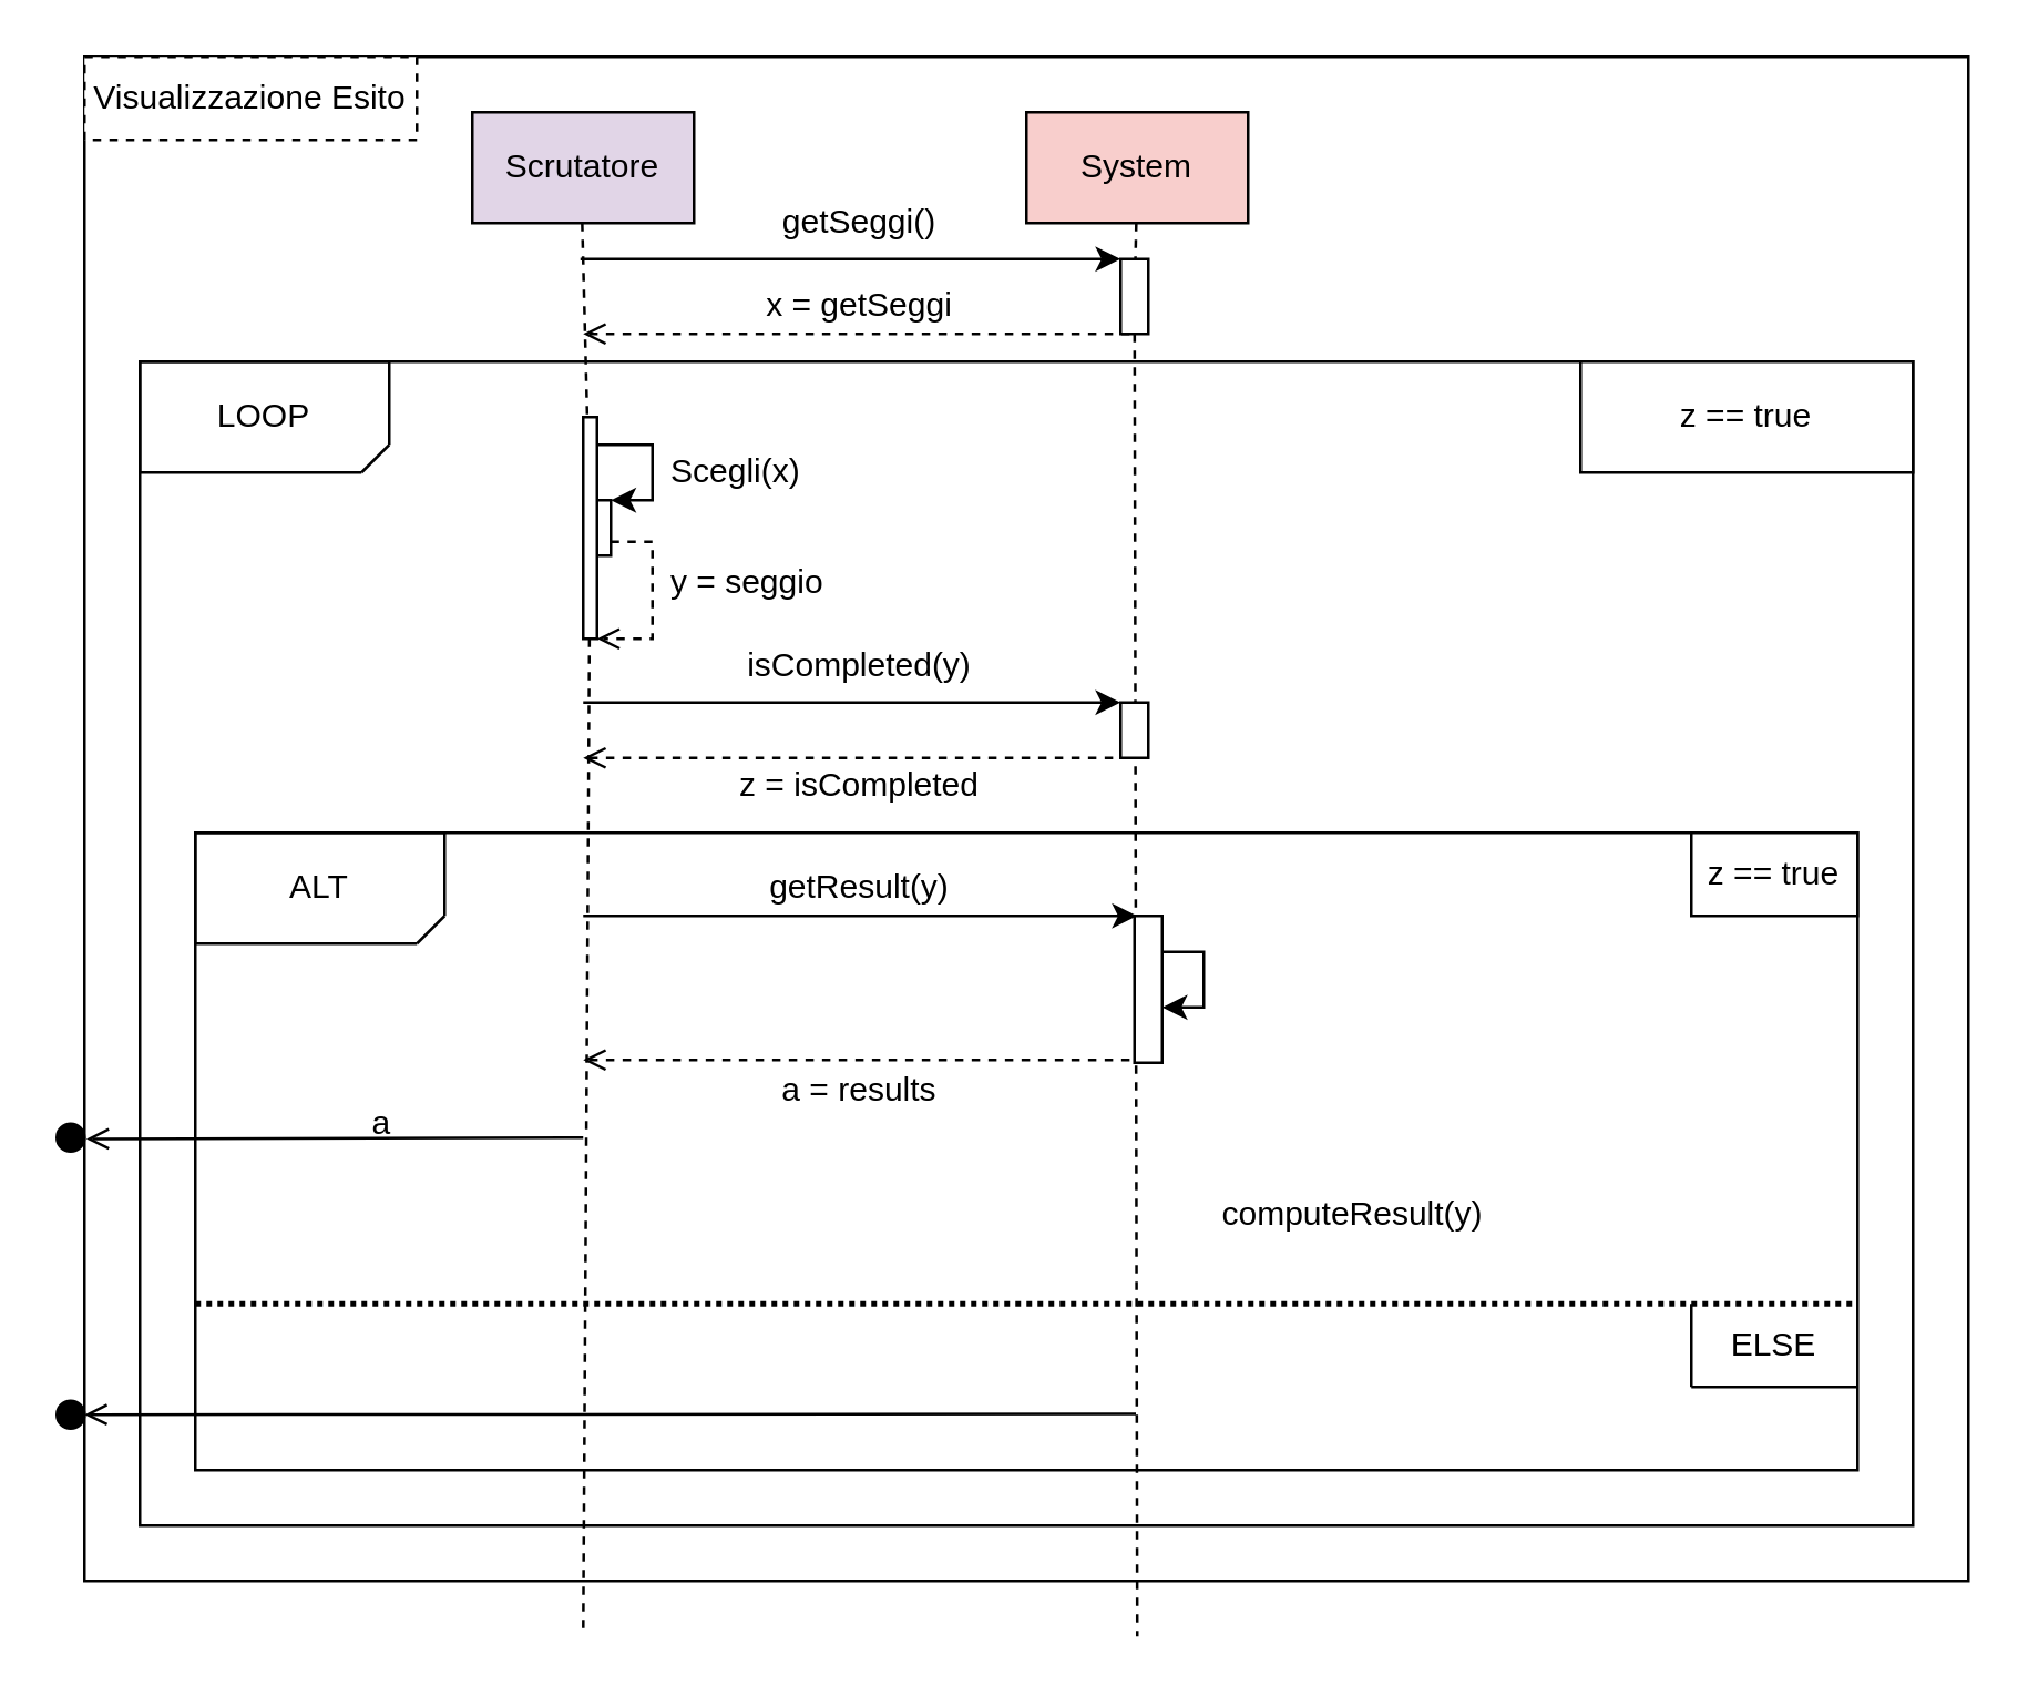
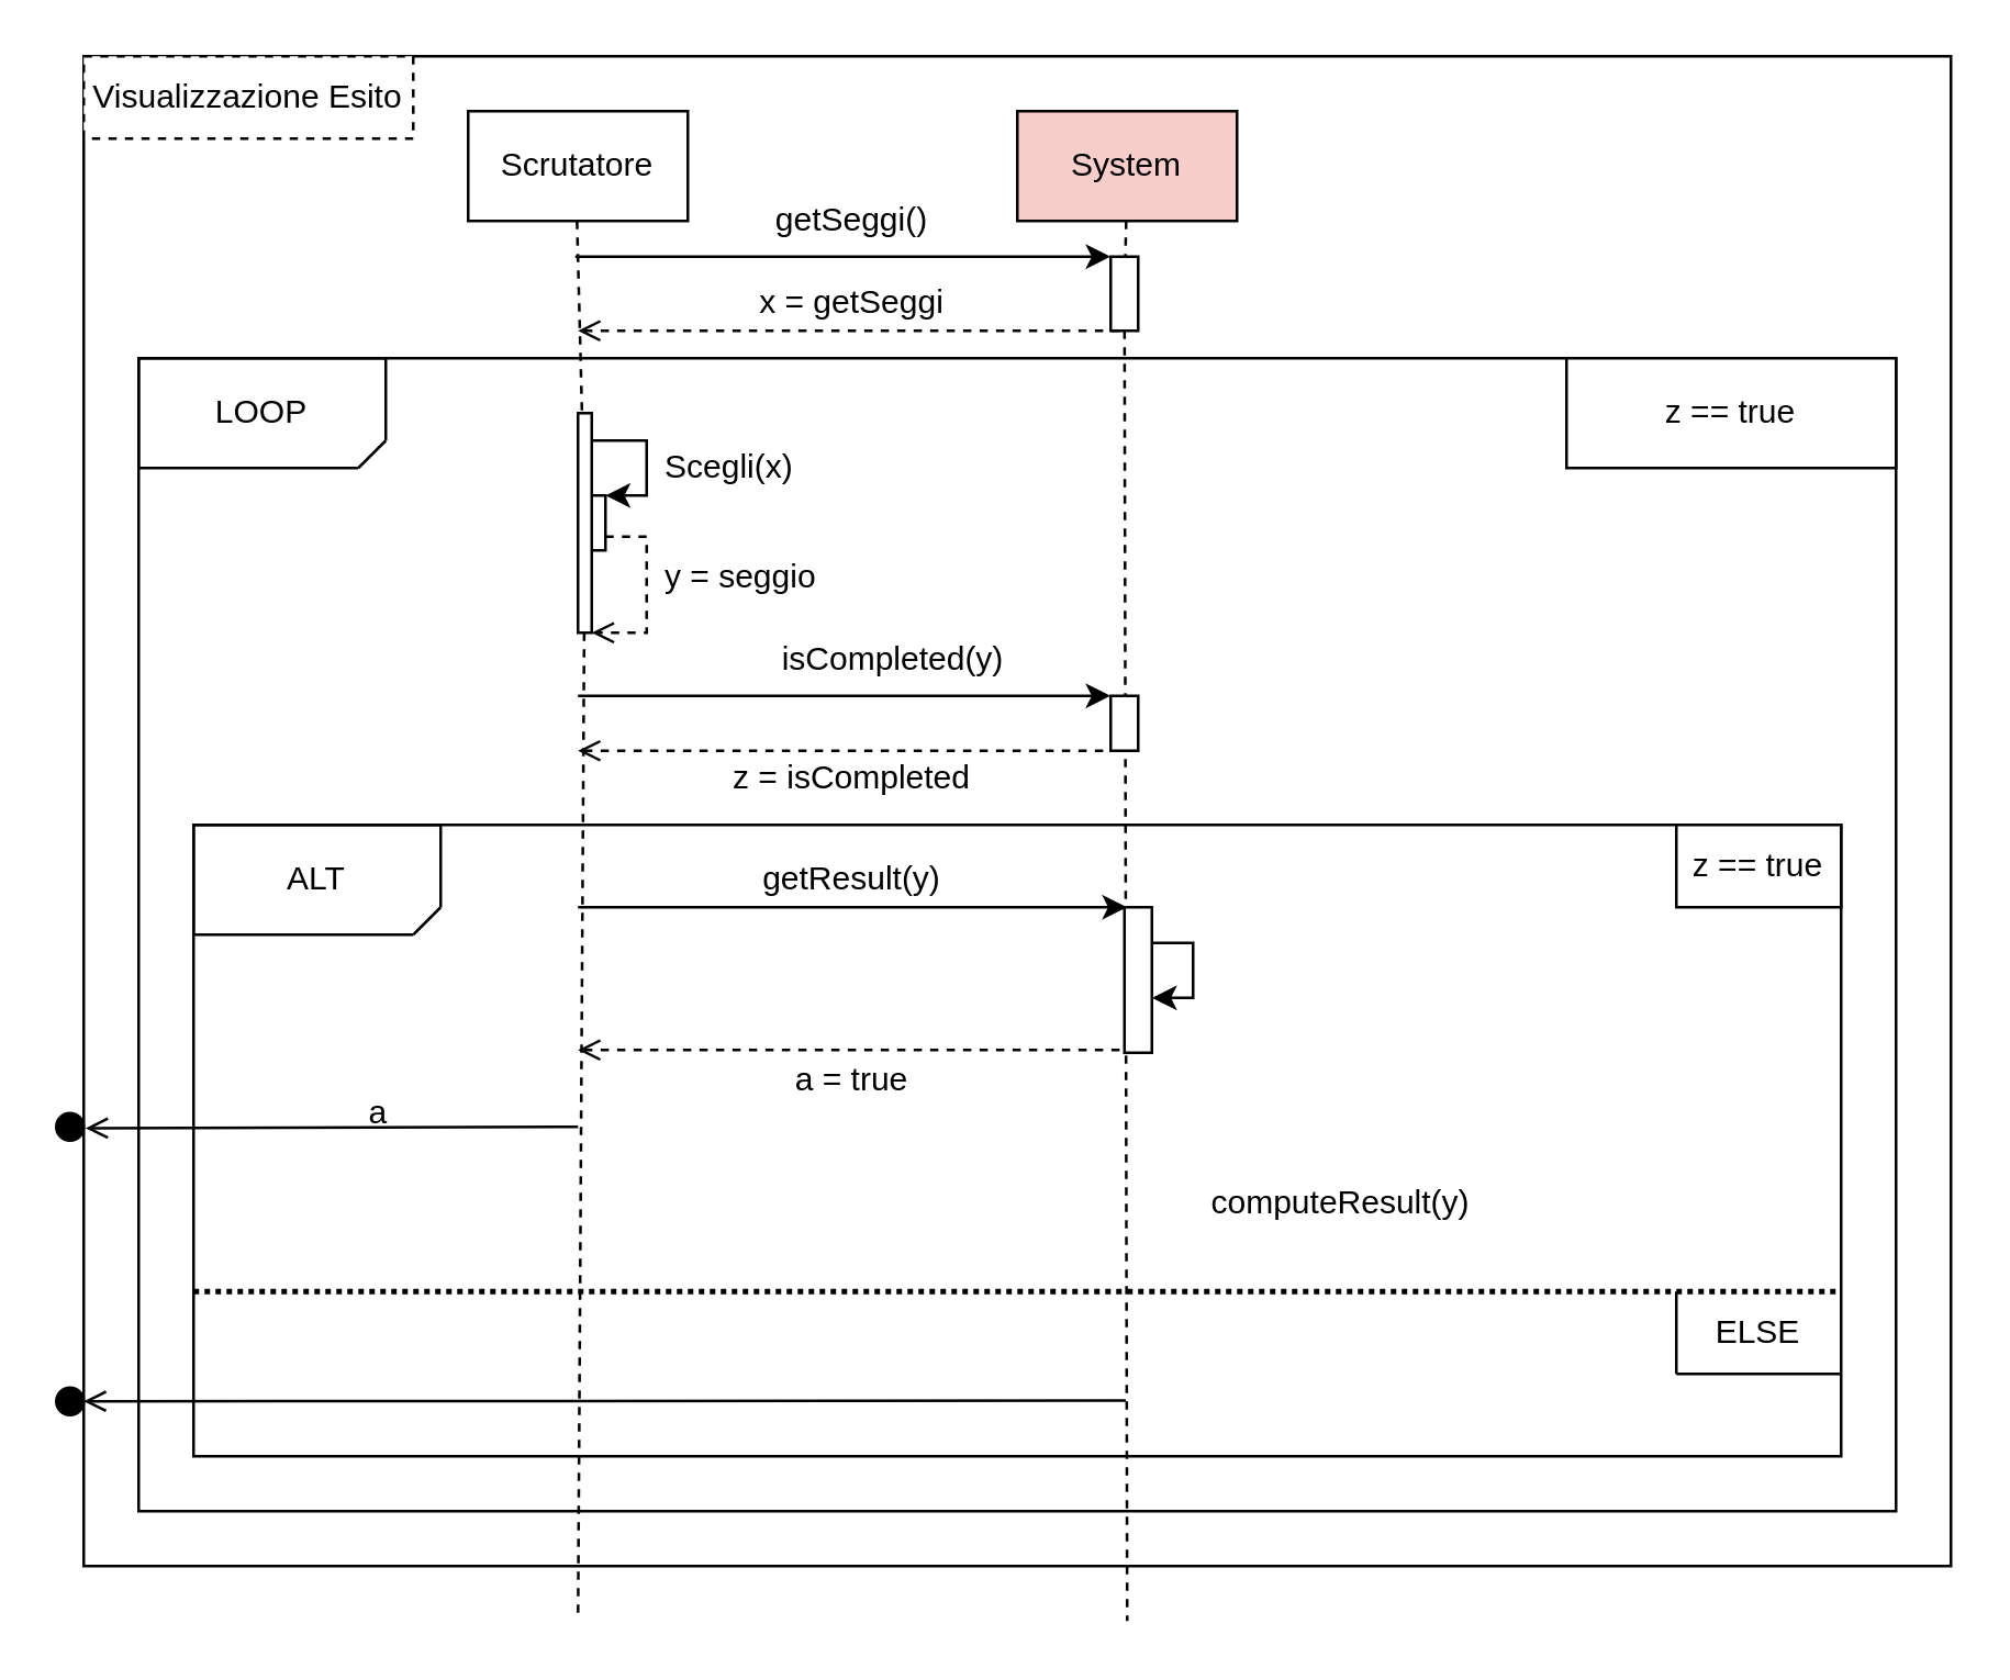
  <mxCell id="0" />
  <mxCell id="1" parent="0" />
  <mxCell id="2" value="S" style="rounded=0;whiteSpace=wrap;html=1;" parent="1" vertex="1"><mxGeometry x="30" y="20" width="680" height="550" as="geometry" /></mxCell>
  <mxCell id="3" value="" style="rounded=0;whiteSpace=wrap;html=1;" parent="1" vertex="1"><mxGeometry x="50" y="130" width="640" height="420" as="geometry" /></mxCell>
  <mxCell id="4" value="" style="rounded=0;whiteSpace=wrap;html=1;" parent="1" vertex="1"><mxGeometry x="70" y="300" width="600" height="230" as="geometry" /></mxCell>
  <mxCell id="5" value="" style="rounded=0;whiteSpace=wrap;html=1;" parent="1" vertex="1"><mxGeometry x="570" y="130" width="120" height="40" as="geometry" /></mxCell>
  <mxCell id="6" value="Visualizzazione Esito" style="rounded=0;whiteSpace=wrap;html=1;dashed=1;" parent="1" vertex="1"><mxGeometry x="30" y="20" width="120" height="30" as="geometry" /></mxCell>
- <mxCell id="7" value="Scrutatore" style="rounded=0;whiteSpace=wrap;html=1;fillColor=#e1d5e7;" parent="1" vertex="1"><mxGeometry x="170" y="40" width="80" height="40" as="geometry" /></mxCell>
+ <mxCell id="7" value="Scrutatore" style="rounded=0;whiteSpace=wrap;html=1;" parent="1" vertex="1"><mxGeometry x="170" y="40" width="80" height="40" as="geometry" /></mxCell>
  <mxCell id="8" value="System" style="rounded=0;whiteSpace=wrap;html=1;fillColor=#f8cecc;" parent="1" vertex="1"><mxGeometry x="370" y="40" width="80" height="40" as="geometry" /></mxCell>
  <mxCell id="9" value="" style="endArrow=none;dashed=1;html=1;rounded=0;startArrow=none;" parent="1" edge="1" source="56"><mxGeometry width="50" height="50" relative="1" as="geometry"><mxPoint x="209.64" y="80.004" as="sourcePoint" /><mxPoint x="210" y="590" as="targetPoint" /></mxGeometry></mxCell>
  <mxCell id="10" value="" style="endArrow=none;dashed=1;html=1;rounded=0;startArrow=none;" parent="1" source="13" edge="1"><mxGeometry width="50" height="50" relative="1" as="geometry"><mxPoint x="409.64" y="80.004" as="sourcePoint" /><mxPoint x="410" y="590" as="targetPoint" /></mxGeometry></mxCell>
  <mxCell id="11" value="" style="endArrow=classic;html=1;rounded=0;entryX=0;entryY=0;entryDx=0;entryDy=0;" parent="1" edge="1" target="13"><mxGeometry width="50" height="50" relative="1" as="geometry"><mxPoint x="209" y="93" as="sourcePoint" /><mxPoint x="409" y="100" as="targetPoint" /></mxGeometry></mxCell>
  <mxCell id="12" value="getSeggi()" style="text;html=1;strokeColor=none;fillColor=none;align=center;verticalAlign=middle;whiteSpace=wrap;rounded=0;" parent="1" vertex="1"><mxGeometry x="280" y="70" width="60" height="20" as="geometry" /></mxCell>
  <mxCell id="13" value="" style="rounded=0;whiteSpace=wrap;html=1;" parent="1" vertex="1"><mxGeometry x="404" y="93" width="10" height="27" as="geometry" /></mxCell>
  <mxCell id="14" value="" style="endArrow=none;dashed=1;html=1;rounded=0;" parent="1" target="13" edge="1"><mxGeometry width="50" height="50" relative="1" as="geometry"><mxPoint x="409.64" y="80.004" as="sourcePoint" /><mxPoint x="409.64" y="791.429" as="targetPoint" /></mxGeometry></mxCell>
  <mxCell id="15" value="" style="endArrow=none;html=1;rounded=0;dashed=1;startArrow=open;startFill=0;endFill=0;" parent="1" edge="1"><mxGeometry width="50" height="50" relative="1" as="geometry"><mxPoint x="210" y="120" as="sourcePoint" /><mxPoint x="410" y="120" as="targetPoint" /></mxGeometry></mxCell>
  <mxCell id="16" value="x = getSeggi" style="text;html=1;strokeColor=none;fillColor=none;align=center;verticalAlign=middle;whiteSpace=wrap;rounded=0;" parent="1" vertex="1"><mxGeometry x="270" y="100" width="80" height="20" as="geometry" /></mxCell>
  <mxCell id="17" value="" style="endArrow=none;html=1;rounded=0;" parent="1" edge="1"><mxGeometry width="50" height="50" relative="1" as="geometry"><mxPoint x="50" y="170" as="sourcePoint" /><mxPoint x="130" y="170" as="targetPoint" /></mxGeometry></mxCell>
  <mxCell id="18" value="" style="endArrow=none;html=1;strokeWidth=1;rounded=0;" parent="1" edge="1"><mxGeometry width="50" height="50" relative="1" as="geometry"><mxPoint x="50" y="170" as="sourcePoint" /><mxPoint x="50" y="130" as="targetPoint" /></mxGeometry></mxCell>
  <mxCell id="19" value="" style="endArrow=none;html=1;strokeWidth=1;rounded=0;" parent="1" edge="1"><mxGeometry width="50" height="50" relative="1" as="geometry"><mxPoint x="140" y="160" as="sourcePoint" /><mxPoint x="140" y="130" as="targetPoint" /></mxGeometry></mxCell>
  <mxCell id="20" value="" style="endArrow=none;html=1;strokeWidth=1;rounded=0;" parent="1" edge="1"><mxGeometry width="50" height="50" relative="1" as="geometry"><mxPoint x="130" y="170" as="sourcePoint" /><mxPoint x="140" y="160" as="targetPoint" /></mxGeometry></mxCell>
  <mxCell id="21" value="" style="endArrow=none;html=1;strokeWidth=1;rounded=0;" parent="1" edge="1"><mxGeometry width="50" height="50" relative="1" as="geometry"><mxPoint x="140" y="130" as="sourcePoint" /><mxPoint x="50" y="130" as="targetPoint" /></mxGeometry></mxCell>
  <mxCell id="22" value="LOOP" style="text;html=1;strokeColor=none;fillColor=none;align=center;verticalAlign=middle;whiteSpace=wrap;rounded=0;" parent="1" vertex="1"><mxGeometry x="50" y="130" width="90" height="40" as="geometry" /></mxCell>
  <mxCell id="23" value="" style="rounded=0;whiteSpace=wrap;html=1;" parent="1" vertex="1"><mxGeometry x="210" y="180" width="10" height="20" as="geometry" /></mxCell>
  <mxCell id="24" value="" style="endArrow=classic;html=1;rounded=0;strokeWidth=1;" parent="1" edge="1"><mxGeometry width="50" height="50" relative="1" as="geometry"><mxPoint x="210" y="160" as="sourcePoint" /><mxPoint x="220" y="180" as="targetPoint" /><Array as="points"><mxPoint x="235" y="160" /><mxPoint x="235" y="180" /></Array></mxGeometry></mxCell>
  <mxCell id="25" value="Scegli(x)" style="text;html=1;strokeColor=none;fillColor=none;align=left;verticalAlign=middle;whiteSpace=wrap;rounded=0;" parent="1" vertex="1"><mxGeometry x="240" y="160" width="60" height="20" as="geometry" /></mxCell>
  <mxCell id="26" value="" style="endArrow=open;html=1;rounded=0;strokeWidth=1;dashed=1;endFill=0;entryX=1;entryY=1;entryDx=0;entryDy=0;exitX=1;exitY=0.75;exitDx=0;exitDy=0;" parent="1" edge="1" target="56" source="23"><mxGeometry width="50" height="50" relative="1" as="geometry"><mxPoint x="215" y="200" as="sourcePoint" /><mxPoint x="215" y="220" as="targetPoint" /><Array as="points"><mxPoint x="235" y="195" /><mxPoint x="235" y="230" /></Array></mxGeometry></mxCell>
  <mxCell id="27" value="y = seggio" style="text;html=1;strokeColor=none;fillColor=none;align=left;verticalAlign=middle;whiteSpace=wrap;rounded=0;" parent="1" vertex="1"><mxGeometry x="240" y="200" width="60" height="20" as="geometry" /></mxCell>
  <mxCell id="28" value="" style="endArrow=classic;html=1;rounded=0;entryX=0;entryY=0;entryDx=0;entryDy=0;" parent="1" edge="1" target="31"><mxGeometry width="50" height="50" relative="1" as="geometry"><mxPoint x="210" y="253" as="sourcePoint" /><mxPoint x="410" y="250" as="targetPoint" /></mxGeometry></mxCell>
- <mxCell id="29" value="isCompleted(y)" style="text;html=1;strokeColor=none;fillColor=none;align=center;verticalAlign=middle;whiteSpace=wrap;rounded=0;" parent="1" vertex="1"><mxGeometry x="280" y="230" width="60" height="20" as="geometry" /></mxCell>
+ <mxCell id="29" value="isCompleted(y)" style="text;html=1;strokeColor=none;fillColor=none;align=center;verticalAlign=middle;whiteSpace=wrap;rounded=0;" parent="1" vertex="1"><mxGeometry x="295" y="230" width="60" height="20" as="geometry" /></mxCell>
  <mxCell id="30" value="" style="endArrow=none;html=1;rounded=0;dashed=1;startArrow=open;startFill=0;endFill=0;entryX=0;entryY=1;entryDx=0;entryDy=0;" parent="1" edge="1" target="31"><mxGeometry width="50" height="50" relative="1" as="geometry"><mxPoint x="210" y="273" as="sourcePoint" /><mxPoint x="410" y="280" as="targetPoint" /></mxGeometry></mxCell>
  <mxCell id="31" value="" style="rounded=0;whiteSpace=wrap;html=1;" parent="1" vertex="1"><mxGeometry x="404" y="253" width="10" height="20" as="geometry" /></mxCell>
  <mxCell id="32" value="z = isCompleted" style="text;html=1;strokeColor=none;fillColor=none;align=center;verticalAlign=middle;whiteSpace=wrap;rounded=0;" parent="1" vertex="1"><mxGeometry x="265" y="273" width="90" height="20" as="geometry" /></mxCell>
  <mxCell id="33" value="z == true" style="text;html=1;strokeColor=none;fillColor=none;align=center;verticalAlign=middle;whiteSpace=wrap;rounded=0;" parent="1" vertex="1"><mxGeometry x="570" y="130" width="120" height="40" as="geometry" /></mxCell>
  <mxCell id="34" value="" style="endArrow=none;html=1;rounded=0;" parent="1" edge="1"><mxGeometry width="50" height="50" relative="1" as="geometry"><mxPoint x="70" y="340" as="sourcePoint" /><mxPoint x="150" y="340" as="targetPoint" /></mxGeometry></mxCell>
  <mxCell id="35" value="" style="endArrow=none;html=1;strokeWidth=1;rounded=0;" parent="1" edge="1"><mxGeometry width="50" height="50" relative="1" as="geometry"><mxPoint x="70" y="340" as="sourcePoint" /><mxPoint x="70" y="300" as="targetPoint" /></mxGeometry></mxCell>
  <mxCell id="36" value="" style="endArrow=none;html=1;strokeWidth=1;rounded=0;" parent="1" edge="1"><mxGeometry width="50" height="50" relative="1" as="geometry"><mxPoint x="160" y="330" as="sourcePoint" /><mxPoint x="160" y="300" as="targetPoint" /></mxGeometry></mxCell>
  <mxCell id="37" value="" style="endArrow=none;html=1;strokeWidth=1;rounded=0;" parent="1" edge="1"><mxGeometry width="50" height="50" relative="1" as="geometry"><mxPoint x="150" y="340" as="sourcePoint" /><mxPoint x="160" y="330" as="targetPoint" /></mxGeometry></mxCell>
  <mxCell id="38" value="" style="endArrow=none;html=1;strokeWidth=1;rounded=0;" parent="1" edge="1"><mxGeometry width="50" height="50" relative="1" as="geometry"><mxPoint x="160" y="300" as="sourcePoint" /><mxPoint x="70" y="300" as="targetPoint" /></mxGeometry></mxCell>
  <mxCell id="39" value="ALT" style="text;html=1;strokeColor=none;fillColor=none;align=center;verticalAlign=middle;whiteSpace=wrap;rounded=0;" parent="1" vertex="1"><mxGeometry x="70" y="300" width="90" height="40" as="geometry" /></mxCell>
  <mxCell id="40" value="" style="endArrow=classic;html=1;rounded=0;" parent="1" edge="1"><mxGeometry width="50" height="50" relative="1" as="geometry"><mxPoint x="210" y="330" as="sourcePoint" /><mxPoint x="410" y="330" as="targetPoint" /></mxGeometry></mxCell>
  <mxCell id="41" value="getResult(y)" style="text;html=1;strokeColor=none;fillColor=none;align=center;verticalAlign=middle;whiteSpace=wrap;rounded=0;" parent="1" vertex="1"><mxGeometry x="280" y="310" width="60" height="20" as="geometry" /></mxCell>
  <mxCell id="42" value="" style="endArrow=classic;html=1;rounded=0;strokeWidth=1;" parent="1" edge="1"><mxGeometry width="50" height="50" relative="1" as="geometry"><mxPoint x="414" y="343" as="sourcePoint" /><mxPoint x="419" y="363" as="targetPoint" /><Array as="points"><mxPoint x="434" y="343" /><mxPoint x="434" y="363" /></Array></mxGeometry></mxCell>
  <mxCell id="43" value="computeResult(y)" style="text;html=1;strokeColor=none;fillColor=none;align=left;verticalAlign=middle;whiteSpace=wrap;rounded=0;" parent="1" vertex="1"><mxGeometry x="439" y="428" width="60" height="20" as="geometry" /></mxCell>
  <mxCell id="44" value="" style="rounded=0;whiteSpace=wrap;html=1;" parent="1" vertex="1"><mxGeometry x="409" y="330" width="10" height="53" as="geometry" /></mxCell>
  <mxCell id="45" value="" style="endArrow=none;html=1;rounded=0;dashed=1;startArrow=open;startFill=0;endFill=0;" parent="1" edge="1"><mxGeometry width="50" height="50" relative="1" as="geometry"><mxPoint x="210" y="382" as="sourcePoint" /><mxPoint x="410" y="382" as="targetPoint" /></mxGeometry></mxCell>
- <mxCell id="46" value="a = results" style="text;html=1;strokeColor=none;fillColor=none;align=center;verticalAlign=middle;whiteSpace=wrap;rounded=0;" parent="1" vertex="1"><mxGeometry x="280" y="383" width="60" height="20" as="geometry" /></mxCell>
+ <mxCell id="46" value="a = true" style="text;html=1;strokeColor=none;fillColor=none;align=center;verticalAlign=middle;whiteSpace=wrap;rounded=0;" parent="1" vertex="1"><mxGeometry x="280" y="383" width="60" height="20" as="geometry" /></mxCell>
  <mxCell id="47" value="" style="ellipse;whiteSpace=wrap;html=1;fillColor=#000000;" parent="1" vertex="1"><mxGeometry x="20" y="405" width="10" height="10" as="geometry" /></mxCell>
  <mxCell id="48" value="" style="ellipse;whiteSpace=wrap;html=1;fillColor=#000000;" parent="1" vertex="1"><mxGeometry x="20" y="505" width="10" height="10" as="geometry" /></mxCell>
  <mxCell id="49" value="" style="endArrow=none;html=1;rounded=0;startArrow=open;startFill=0;endFill=0;exitX=0.001;exitY=0.71;exitDx=0;exitDy=0;exitPerimeter=0;" parent="1" edge="1" source="2"><mxGeometry width="50" height="50" relative="1" as="geometry"><mxPoint x="50" y="410" as="sourcePoint" /><mxPoint x="210" y="410" as="targetPoint" /></mxGeometry></mxCell>
  <mxCell id="50" value="" style="endArrow=none;html=1;rounded=0;startArrow=open;startFill=0;endFill=0;exitX=1;exitY=0.5;exitDx=0;exitDy=0;" parent="1" edge="1" source="48"><mxGeometry width="50" height="50" relative="1" as="geometry"><mxPoint x="50" y="509.83" as="sourcePoint" /><mxPoint x="409.5" y="509.72" as="targetPoint" /></mxGeometry></mxCell>
  <mxCell id="51" value="" style="endArrow=none;dashed=1;html=1;rounded=0;strokeWidth=2;dashPattern=1 1;" parent="1" edge="1"><mxGeometry width="50" height="50" relative="1" as="geometry"><mxPoint x="70" y="470" as="sourcePoint" /><mxPoint x="670" y="470" as="targetPoint" /></mxGeometry></mxCell>
  <mxCell id="52" value="a" style="text;html=1;strokeColor=none;fillColor=none;align=center;verticalAlign=middle;whiteSpace=wrap;rounded=0;" parent="1" vertex="1"><mxGeometry x="120" y="395" width="35" height="20" as="geometry" /></mxCell>
  <mxCell id="53" value="" style="endArrow=none;html=1;rounded=0;strokeWidth=1;" parent="1" edge="1"><mxGeometry width="50" height="50" relative="1" as="geometry"><mxPoint x="670" y="500" as="sourcePoint" /><mxPoint x="610" y="500" as="targetPoint" /></mxGeometry></mxCell>
  <mxCell id="54" value="" style="endArrow=none;html=1;rounded=0;strokeWidth=1;" parent="1" edge="1"><mxGeometry width="50" height="50" relative="1" as="geometry"><mxPoint x="610" y="500" as="sourcePoint" /><mxPoint x="610" y="470" as="targetPoint" /></mxGeometry></mxCell>
  <mxCell id="55" value="ELSE" style="text;html=1;strokeColor=none;fillColor=none;align=center;verticalAlign=middle;whiteSpace=wrap;rounded=0;" parent="1" vertex="1"><mxGeometry x="610" y="470" width="60" height="30" as="geometry" /></mxCell>
  <mxCell id="56" value="" style="rounded=0;whiteSpace=wrap;html=1;" parent="1" vertex="1"><mxGeometry x="210" y="150" width="5" height="80" as="geometry" /></mxCell>
  <mxCell id="57" value="" style="endArrow=none;dashed=1;html=1;rounded=0;" edge="1" parent="1" target="56"><mxGeometry width="50" height="50" relative="1" as="geometry"><mxPoint x="209.64" y="80.004" as="sourcePoint" /><mxPoint x="210" y="590" as="targetPoint" /></mxGeometry></mxCell>
  <mxCell id="58" value="z == true" style="rounded=0;whiteSpace=wrap;html=1;labelBorderColor=none;" vertex="1" parent="1"><mxGeometry x="610" y="300" width="60" height="30" as="geometry" /></mxCell>
